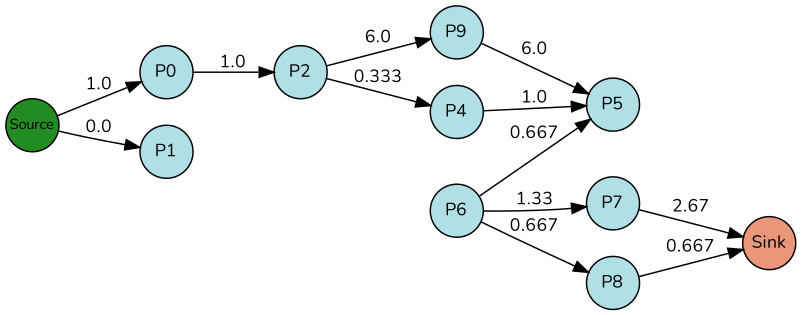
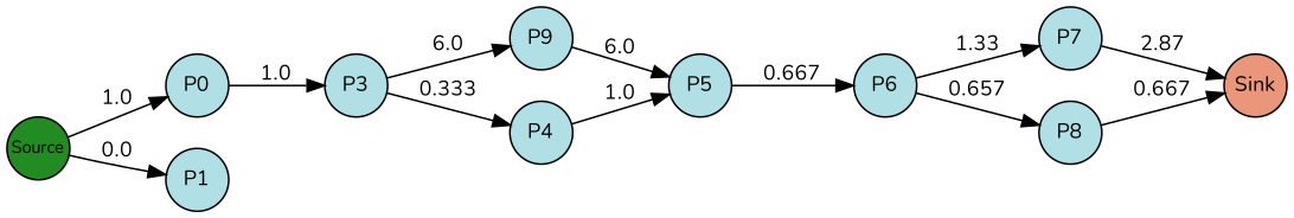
  digraph {
    fontname=Nunito
    rankdir=LR
    splines=true
    node [fillcolor=powderblue fixedsize=true fontcolor=black fontname=Nunito fontsize=12 margin=0 shape=circle style=filled]
    edge [fontcolor=black fontname=Nunito fontsize=12 margin=0]
    n1 [fillcolor=forestgreen fontsize=10 label=Source width=0.5]
    n2 [label=P0 width=0.5]
    n3 [label=P1 width=0.5]
-   n4 [label=P2 width=0.5]
+   n4 [label=P3 width=0.5]
    n5 [label=P9 width=0.5]
    n6 [label=P4 width=0.5]
    n7 [label=P5 width=0.5]
    n8 [label=P6 width=0.5]
    n9 [label=P7 width=0.5]
    n10 [label=P8 width=0.5]
    n11 [fillcolor=darksalmon label=Sink width=0.5]
    subgraph sub_1 {
      rank=same
      n1
    }
    subgraph sub_2 {
      rank=same
      n2
      n3
    }
    subgraph sub_3 {
      rank=same
      n4
    }
    subgraph sub_4 {
      rank=same
      n5
      n6
    }
    subgraph sub_5 {
      rank=same
      n7
    }
    subgraph sub_6 {
      rank=same
      n8
    }
    subgraph sub_7 {
      rank=same
      n9
      n10
    }
    subgraph sub_8 {
      rank=same
      n11
    }
    n1 -> n2 [label=1.0]
    n1 -> n3 [label=0.0]
    n2 -> n4 [label=1.0]
    n4 -> n5 [label=6.0]
    n4 -> n6 [label=0.333]
    n5 -> n7 [label=6.0]
    n6 -> n7 [label=1.0]
-   n8 -> n7 [label=0.667]
+   n7 -> n8 [label=0.667]
    n8 -> n9 [label=1.33]
-   n8 -> n10 [label=0.667]
-   n9 -> n11 [label=2.67]
+   n8 -> n10 [label=0.657]
+   n9 -> n11 [label=2.87]
    n10 -> n11 [label=0.667]
  }
